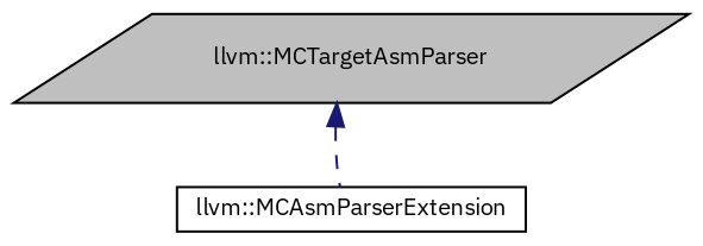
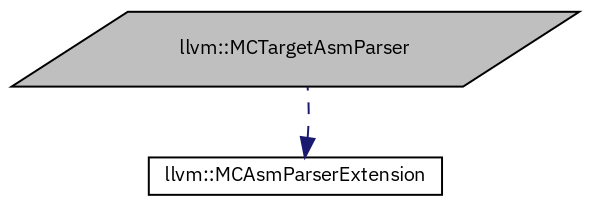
  digraph {
    fontname="IBM Plex Sans"
    node [color=black fontname="IBM Plex Sans" fontsize=10]
    n1 [fillcolor=grey75 fontcolor=black height=0.2 label="llvm::MCTargetAsmParser" shape=parallelogram style=filled width=0.4]
    n2 [height=0.2 label="llvm::MCAsmParserExtension" shape=box width=0.4]
-   n1 -> n2 [color=midnightblue dir=back fontname="IBM Plex Sans" fontsize=10 labelfontname=Helvetica labelfontsize=10 style=dashed]
+   n2 -> n1 [color=midnightblue dir=back fontname="IBM Plex Sans" fontsize=10 labelfontname=Helvetica labelfontsize=10 style=dashed]
  }
